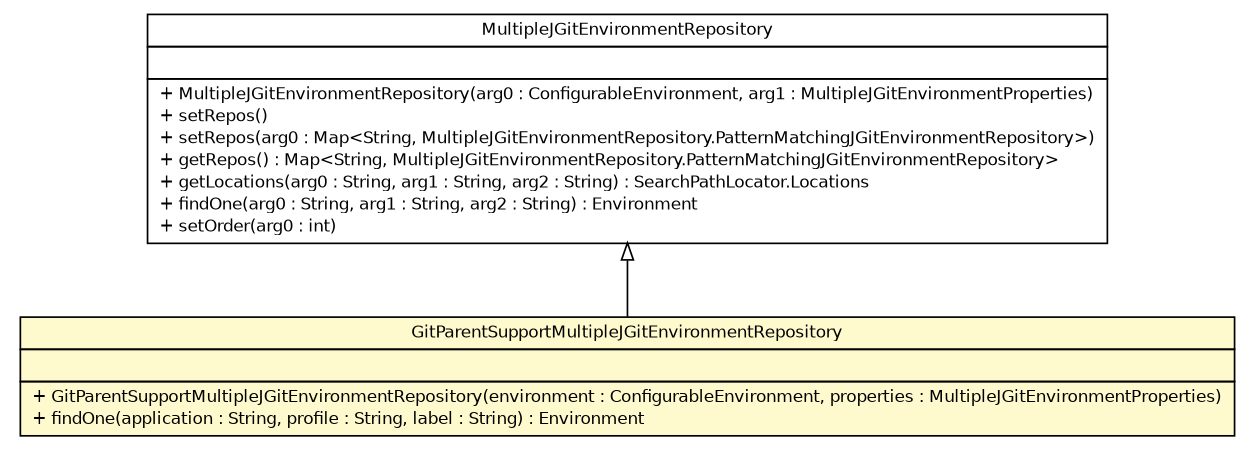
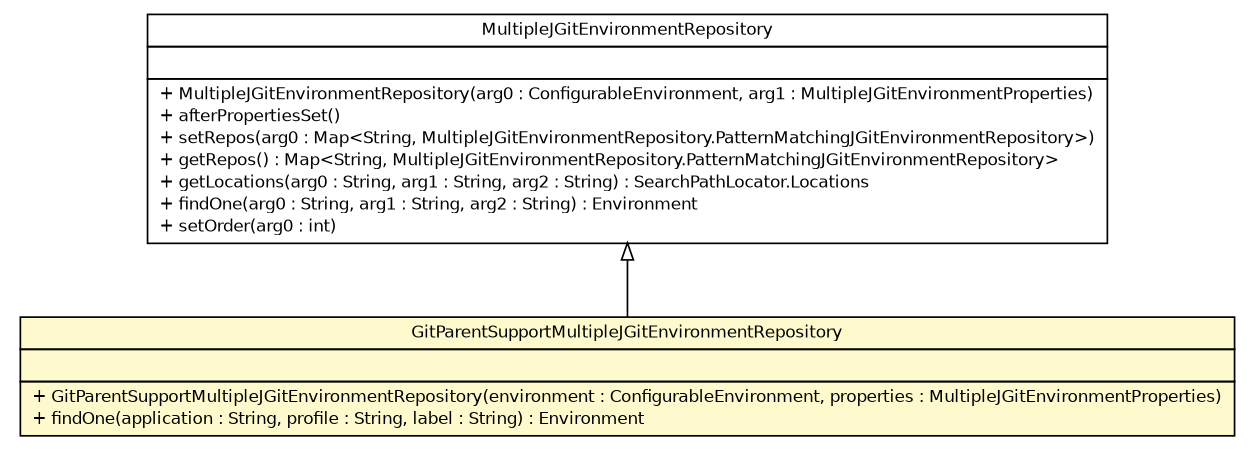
  digraph {
    nodesep=0.25
    ranksep=0.5
    node [fontcolor=black fontname=Helvetica fontsize=10.0 shape=plaintext]
    n1 [label=<<table title="cn.home1.cloud.config.server.environment.GitParentSupportMultipleJGitEnvironmentRepository" border="0" cellborder="1" cellspacing="0" cellpadding="2" port="p" bgcolor="lemonChiffon" href="./GitParentSupportMultipleJGitEnvironmentRepository.html"> 		<tr><td><table border="0" cellspacing="0" cellpadding="1"> <tr><td align="center" balign="center"> GitParentSupportMultipleJGitEnvironmentRepository </td></tr> 		</table></td></tr> 		<tr><td><table border="0" cellspacing="0" cellpadding="1"> <tr><td align="left" balign="left">  </td></tr> 		</table></td></tr> 		<tr><td><table border="0" cellspacing="0" cellpadding="1"> <tr><td align="left" balign="left"> + GitParentSupportMultipleJGitEnvironmentRepository(environment : ConfigurableEnvironment, properties : MultipleJGitEnvironmentProperties) </td></tr> <tr><td align="left" balign="left"> + findOne(application : String, profile : String, label : String) : Environment </td></tr> 		</table></td></tr> 		</table>>]
-   n2 [label=<<table title="org.springframework.cloud.config.server.environment.MultipleJGitEnvironmentRepository" border="0" cellborder="1" cellspacing="0" cellpadding="2" port="p" href="http://java.sun.com/j2se/1.4.2/docs/api/org/springframework/cloud/config/server/environment/MultipleJGitEnvironmentRepository.html"> 		<tr><td><table border="0" cellspacing="0" cellpadding="1"> <tr><td align="center" balign="center"> MultipleJGitEnvironmentRepository </td></tr> 		</table></td></tr> 		<tr><td><table border="0" cellspacing="0" cellpadding="1"> <tr><td align="left" balign="left">  </td></tr> 		</table></td></tr> 		<tr><td><table border="0" cellspacing="0" cellpadding="1"> <tr><td align="left" balign="left"> + MultipleJGitEnvironmentRepository(arg0 : ConfigurableEnvironment, arg1 : MultipleJGitEnvironmentProperties) </td></tr> <tr><td align="left" balign="left"> + setRepos() </td></tr> <tr><td align="left" balign="left"> + setRepos(arg0 : Map&lt;String, MultipleJGitEnvironmentRepository.PatternMatchingJGitEnvironmentRepository&gt;) </td></tr> <tr><td align="left" balign="left"> + getRepos() : Map&lt;String, MultipleJGitEnvironmentRepository.PatternMatchingJGitEnvironmentRepository&gt; </td></tr> <tr><td align="left" balign="left"> + getLocations(arg0 : String, arg1 : String, arg2 : String) : SearchPathLocator.Locations </td></tr> <tr><td align="left" balign="left"> + findOne(arg0 : String, arg1 : String, arg2 : String) : Environment </td></tr> <tr><td align="left" balign="left"> + setOrder(arg0 : int) </td></tr> 		</table></td></tr> 		</table>>]
+   n2 [label=<<table title="org.springframework.cloud.config.server.environment.MultipleJGitEnvironmentRepository" border="0" cellborder="1" cellspacing="0" cellpadding="2" port="p" href="http://java.sun.com/j2se/1.4.2/docs/api/org/springframework/cloud/config/server/environment/MultipleJGitEnvironmentRepository.html"> 		<tr><td><table border="0" cellspacing="0" cellpadding="1"> <tr><td align="center" balign="center"> MultipleJGitEnvironmentRepository </td></tr> 		</table></td></tr> 		<tr><td><table border="0" cellspacing="0" cellpadding="1"> <tr><td align="left" balign="left">  </td></tr> 		</table></td></tr> 		<tr><td><table border="0" cellspacing="0" cellpadding="1"> <tr><td align="left" balign="left"> + MultipleJGitEnvironmentRepository(arg0 : ConfigurableEnvironment, arg1 : MultipleJGitEnvironmentProperties) </td></tr> <tr><td align="left" balign="left"> + afterPropertiesSet() </td></tr> <tr><td align="left" balign="left"> + setRepos(arg0 : Map&lt;String, MultipleJGitEnvironmentRepository.PatternMatchingJGitEnvironmentRepository&gt;) </td></tr> <tr><td align="left" balign="left"> + getRepos() : Map&lt;String, MultipleJGitEnvironmentRepository.PatternMatchingJGitEnvironmentRepository&gt; </td></tr> <tr><td align="left" balign="left"> + getLocations(arg0 : String, arg1 : String, arg2 : String) : SearchPathLocator.Locations </td></tr> <tr><td align="left" balign="left"> + findOne(arg0 : String, arg1 : String, arg2 : String) : Environment </td></tr> <tr><td align="left" balign="left"> + setOrder(arg0 : int) </td></tr> 		</table></td></tr> 		</table>>]
    n2 -> n1 [arrowtail=empty dir=back fontname=Helvetica fontsize=10 headport=p labelfontname=Helvetica labelfontsize=10 tailport=p]
  }
